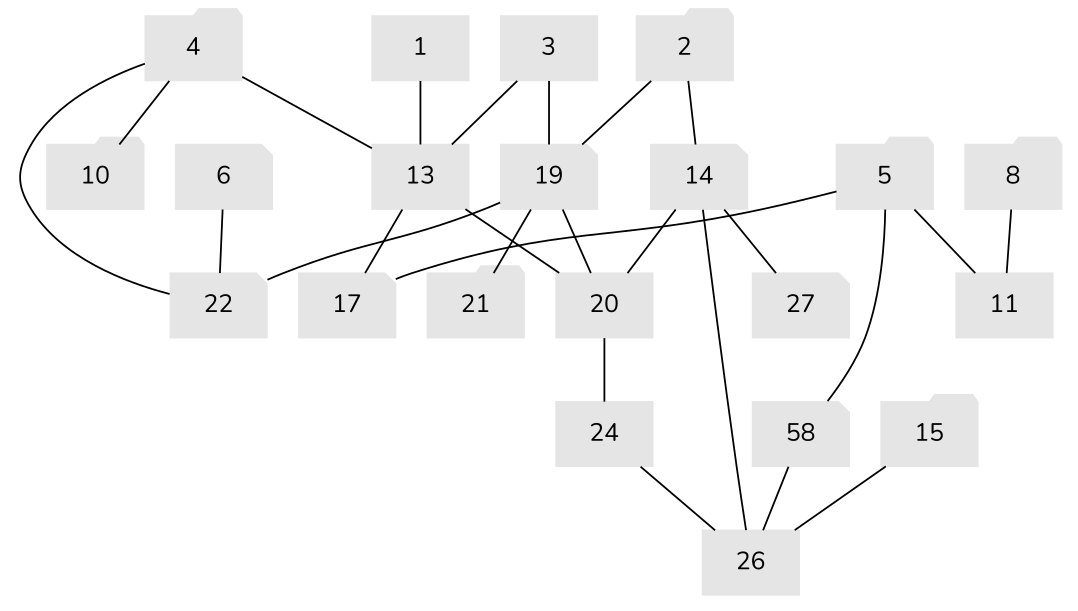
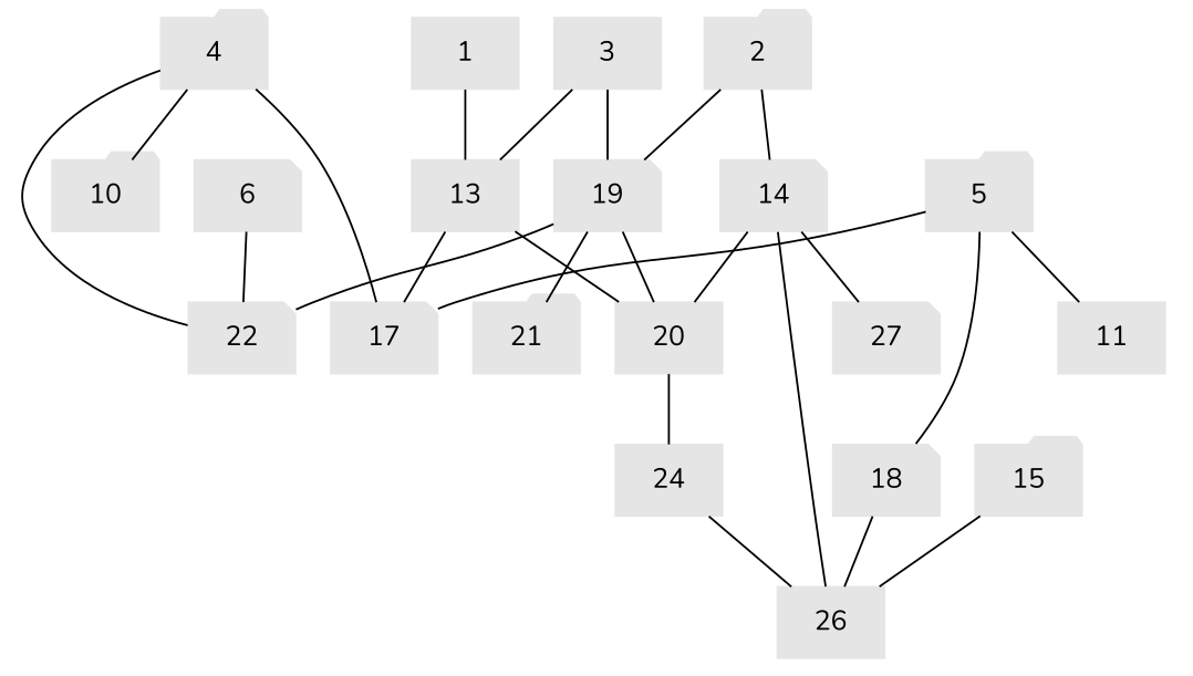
  graph {
    fontname=Nunito
    node [color=gray90 fontname=Nunito shape=box style=filled]
    edge [fontname=Nunito weight=1.0]
    1
    13
    17 [shape=note]
    20
    2 [shape=folder]
    14 [shape=note]
    19 [shape=note]
    26
    27 [shape=note]
    22 [shape=note]
    21 [shape=folder]
    3
    4 [shape=folder]
    10 [shape=folder]
    5 [shape=folder]
    11
-   18 [shape=note label=58]
+   18 [shape=note]
    6 [shape=note]
-   8 [shape=folder]
    24
    15 [shape=folder]
    1 -- 13
    13 -- 17 [weight=2.0]
    13 -- 20
    20 -- 24
    2 -- 14
    2 -- 19
    14 -- 20
    14 -- 26
    14 -- 27
    19 -- 20
    19 -- 22
    19 -- 21
    3 -- 13
    3 -- 19
-   4 -- 13
+   4 -- 17
    4 -- 22
    4 -- 10
    5 -- 17
    5 -- 11
    5 -- 18
    18 -- 26
    6 -- 22
-   8 -- 11
    24 -- 26
    15 -- 26
  }
